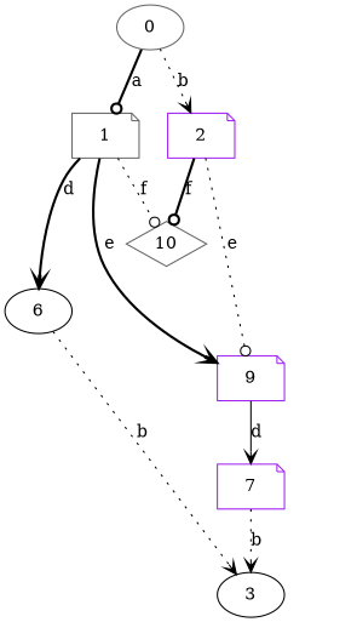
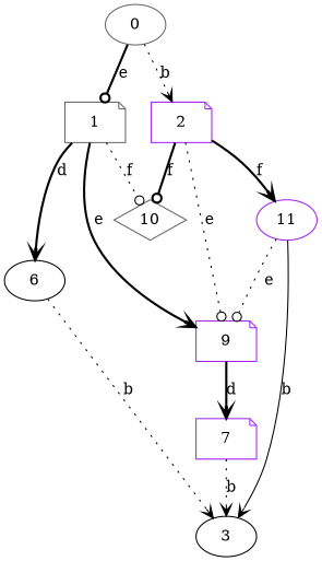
  strict digraph {
    node [color=purple shape=ellipse]
    edge [arrowhead=vee style=dotted]
    0 [color=gray40]
    1 [color=gray40 shape=note]
    2 [shape=note]
    6 [color=black]
    9 [shape=note]
    10 [color=gray40 shape=diamond]
+   11
    3 [color=black]
    7 [shape=note]
-   0 -> 1 [arrowhead=odot label=a style=bold]
+   0 -> 1 [arrowhead=odot label=e style=bold]
    0 -> 2 [label=b]
    1 -> 6 [label=d style=bold]
    1 -> 9 [label=e style=bold]
    1 -> 10 [arrowhead=odot label=f]
    2 -> 9 [arrowhead=odot label=e]
    2 -> 10 [arrowhead=odot label=f style=bold]
+   2 -> 11 [label=f style=bold]
    6 -> 3 [label=b]
-   9 -> 7 [label=d style=solid]
+   9 -> 7 [label=d style=bold]
+   11 -> 9 [arrowhead=odot label=e]
+   11 -> 3 [label=b style=solid]
    7 -> 3 [label=b]
  }
